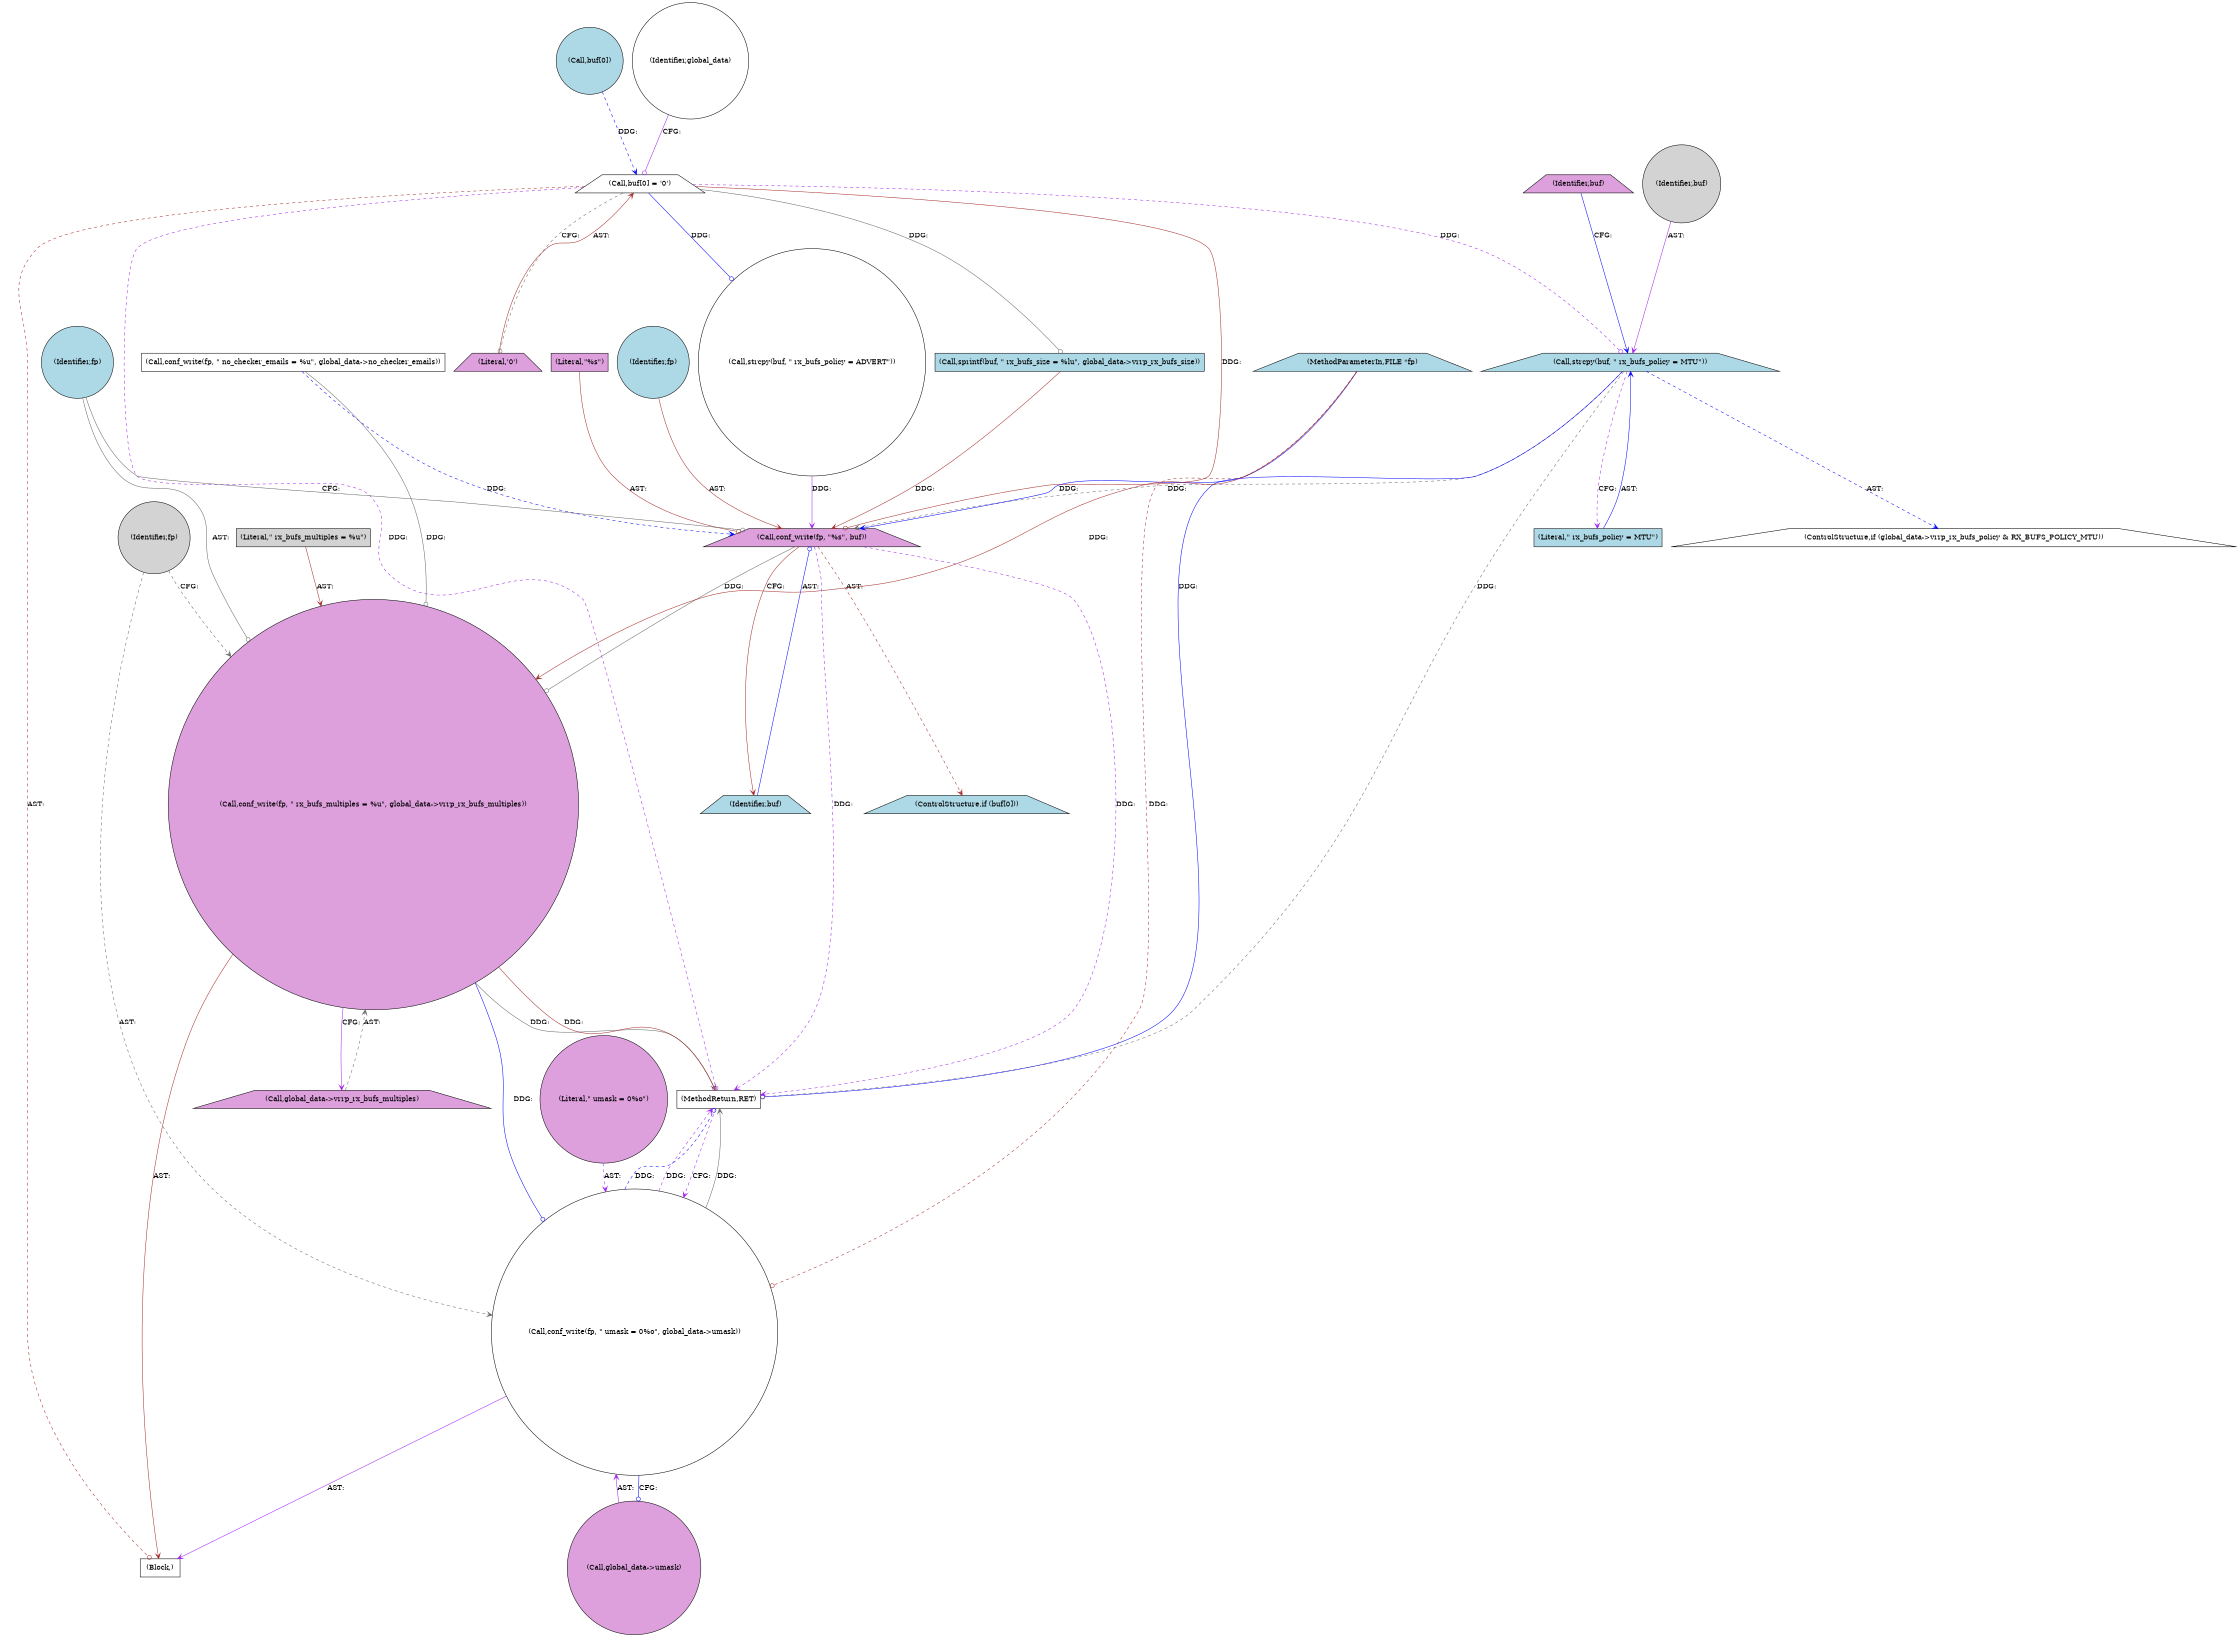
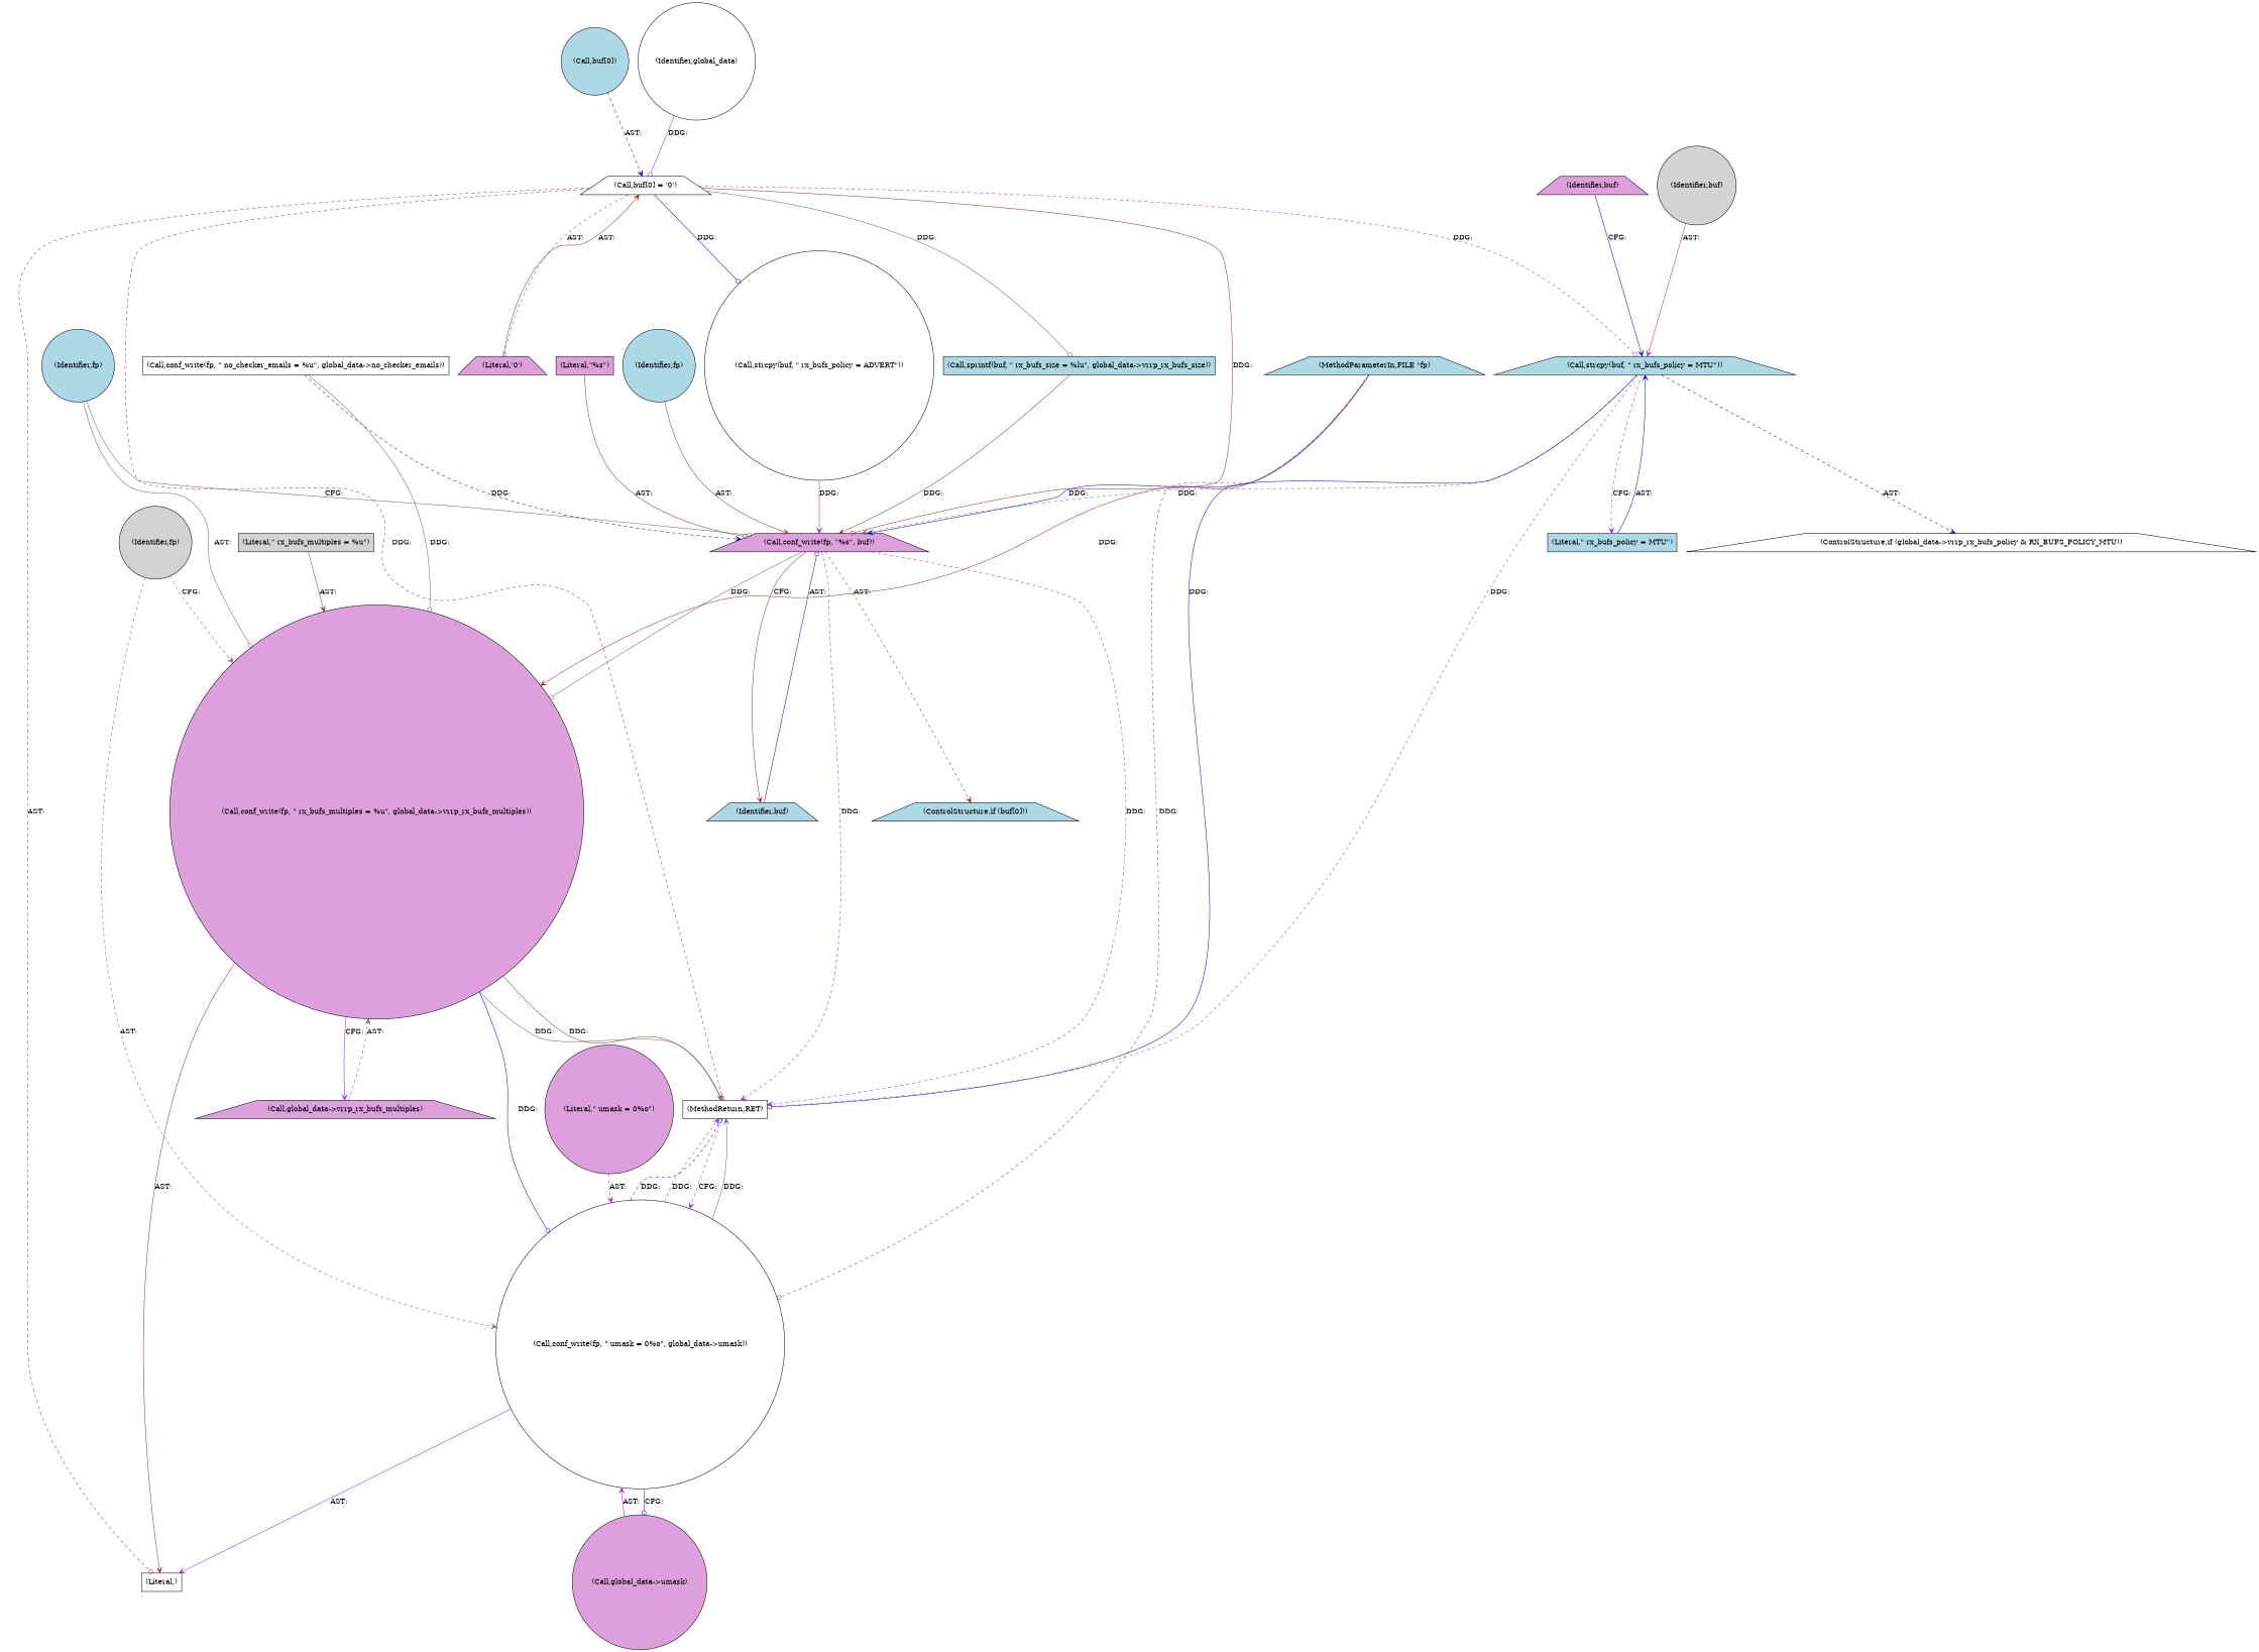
  digraph {
    node [fillcolor=lightblue shape=circle style=filled]
    edge [arrowhead=vee color=brown style=solid]
    n1 [label="(Call,strcpy(buf, \" rx_bufs_policy = MTU\"))" shape=trapezium]
    n2 [fillcolor=plum label="(Call,conf_write(fp, \"%s\", buf))" shape=trapezium]
    n3 [fillcolor=white label="(ControlStructure,if (global_data->vrrp_rx_bufs_policy & RX_BUFS_POLICY_MTU))" shape=trapezium]
    n4 [fillcolor=white label="(MethodReturn,RET)" shape=box]
    n5 [label="(Literal,\" rx_bufs_policy = MTU\")" shape=box]
    n6 [fillcolor=plum label="(Call,conf_write(fp, \" rx_bufs_multiples = %u\", global_data->vrrp_rx_bufs_multiples))"]
    n7 [label="(ControlStructure,if (buf[0]))" shape=trapezium]
    n8 [label="(Identifier,buf)" shape=trapezium]
    n9 [fillcolor=white label="(Call,conf_write(fp, \" umask = 0%o\", global_data->umask))"]
    n10 [fillcolor=white label="(Call,buf[0] = '\0')" shape=trapezium]
    n11 [fillcolor=plum label="(Literal,'\0')" shape=trapezium]
    n12 [fillcolor=white label="(Call,strcpy(buf, \" rx_bufs_policy = ADVERT\"))"]
-   n13 [fillcolor=white label="(Block,)" shape=box]
+   n13 [fillcolor=white label="(Literal,)" shape=box]
    n14 [label="(Call,sprintf(buf, \" rx_bufs_size = %lu\", global_data->vrrp_rx_bufs_size))" shape=box]
    n15 [fillcolor=plum label="(Call,global_data->vrrp_rx_bufs_multiples)" shape=trapezium]
    n16 [fillcolor=plum label="(Call,global_data->umask)"]
    n17 [fillcolor=plum label="(Identifier,buf)" shape=trapezium]
    n18 [label="(Call,buf[0])"]
    n19 [fillcolor=lightgrey label="(Identifier,buf)"]
    n20 [fillcolor=plum label="(Literal,\"%s\")" shape=box]
    n21 [fillcolor=lightgrey label="(Literal,\" rx_bufs_multiples = %u\")" shape=box]
    n22 [label="(Identifier,fp)"]
    n23 [fillcolor=white label="(Identifier,global_data)"]
    n24 [label="(MethodParameterIn,FILE *fp)" shape=trapezium]
    n25 [label="(Identifier,fp)"]
    n26 [fillcolor=plum label="(Literal,\" umask = 0%o\")"]
    n27 [fillcolor=white label="(Call,conf_write(fp, \" no_checker_emails = %u\", global_data->no_checker_emails))" shape=box]
    n28 [fillcolor=lightgrey label="(Identifier,fp)"]
    n1 -> n2 [color=gray40 label="DDG: " style=dashed]
    n1 -> n3 [color=blue label="AST: " style=dashed]
    n1 -> n4 [arrowhead=odot color=blue label="DDG: "]
    n1 -> n4 [arrowhead=odot color=gray40 label="DDG: " style=dashed]
    n1 -> n5 [color=purple label="CFG: " style=dashed]
    n2 -> n4 [color=purple label="DDG: " style=dashed]
    n2 -> n4 [color=purple label="DDG: " style=dashed]
    n2 -> n6 [arrowhead=odot color=gray40 label="DDG: "]
    n2 -> n7 [label="AST: " style=dashed]
    n2 -> n8 [label="CFG: "]
    n4 -> n9 [color=purple label="CFG: " style=dashed]
    n5 -> n1 [color=blue label="AST: "]
    n6 -> n4 [color=gray40 label="DDG: "]
    n6 -> n4 [arrowhead=odot label="DDG: "]
    n6 -> n9 [arrowhead=odot color=blue label="DDG: "]
    n6 -> n13 [label="AST: "]
    n6 -> n15 [color=purple label="CFG: "]
    n8 -> n2 [arrowhead=odot color=blue label="AST: "]
    n9 -> n4 [color=gray40 label="DDG: "]
    n9 -> n4 [arrowhead=odot color=blue label="DDG: " style=dashed]
    n9 -> n4 [color=purple label="DDG: " style=dashed]
    n9 -> n13 [color=purple label="AST: "]
    n9 -> n16 [arrowhead=odot color=blue label="CFG: "]
    n10 -> n1 [arrowhead=odot color=purple label="DDG: " style=dashed]
    n10 -> n2 [arrowhead=odot label="DDG: "]
-   n10 -> n4 [arrowhead=odot color=purple label="DDG: " style=dashed]
-   n10 -> n11 [arrowhead=odot color=gray40 label="CFG: " style=dashed]
+   n10 -> n4 [arrowhead=odot label="DDG: " style=dashed]
+   n10 -> n11 [arrowhead=odot color=gray40 label="AST: " style=dashed]
    n10 -> n12 [arrowhead=odot color=blue label="DDG: "]
    n10 -> n13 [arrowhead=odot label="AST: " style=dashed]
    n10 -> n14 [arrowhead=odot color=gray40 label="DDG: "]
    n11 -> n10 [label="AST: "]
    n12 -> n2 [color=purple label="DDG: "]
    n14 -> n2 [label="DDG: "]
    n15 -> n6 [color=gray40 label="AST: " style=dashed]
    n16 -> n9 [color=purple label="AST: "]
    n17 -> n1 [color=blue label="CFG: "]
-   n18 -> n10 [color=blue label="DDG: " style=dashed]
+   n18 -> n10 [color=blue label="AST: " style=dashed]
    n19 -> n1 [color=purple label="AST: "]
    n20 -> n2 [arrowhead=odot label="AST: "]
    n21 -> n6 [label="AST: "]
    n22 -> n2 [arrowhead=odot color=gray40 label="CFG: "]
    n22 -> n6 [arrowhead=odot color=gray40 label="AST: "]
-   n23 -> n10 [arrowhead=odot color=purple label="CFG: "]
+   n23 -> n10 [arrowhead=odot color=purple label="DDG: "]
    n24 -> n2 [color=blue label="DDG: "]
    n24 -> n6 [label="DDG: "]
    n24 -> n9 [arrowhead=odot label="DDG: " style=dashed]
    n25 -> n2 [label="AST: "]
    n26 -> n9 [color=purple label="AST: " style=dashed]
    n27 -> n2 [color=blue label="DDG: " style=dashed]
    n27 -> n6 [arrowhead=odot color=gray40 label="DDG: "]
    n28 -> n6 [color=gray40 label="CFG: " style=dashed]
    n28 -> n9 [color=gray40 label="AST: " style=dashed]
  }
